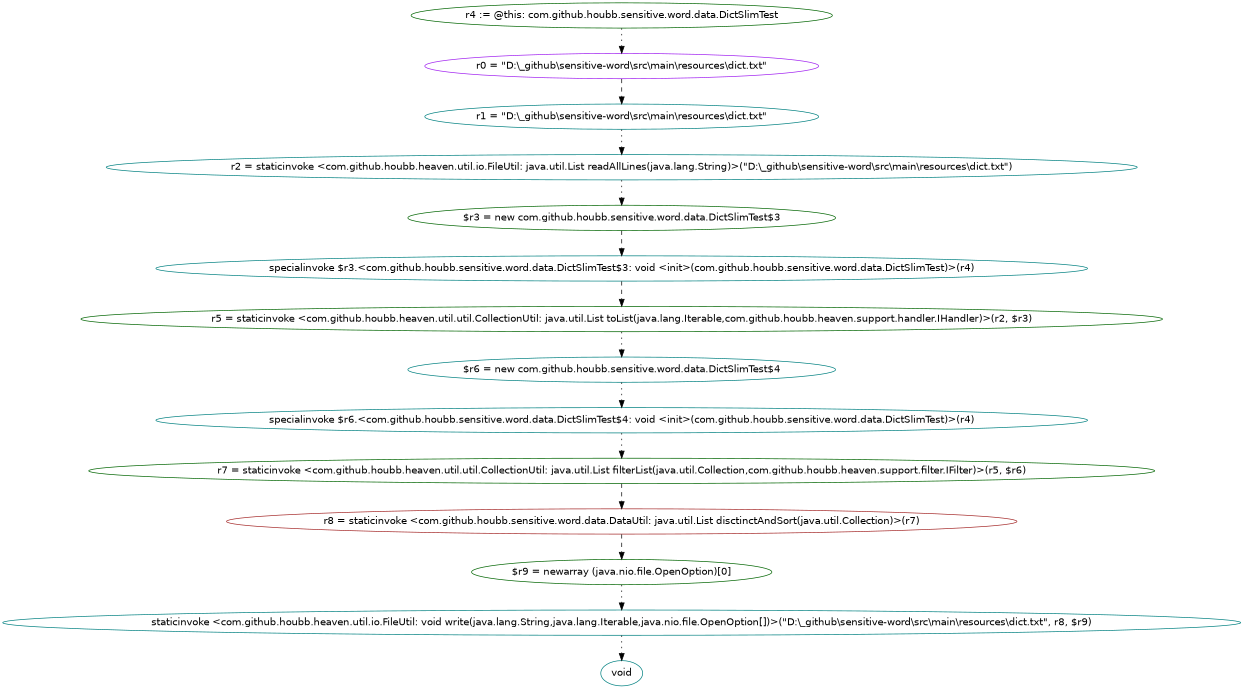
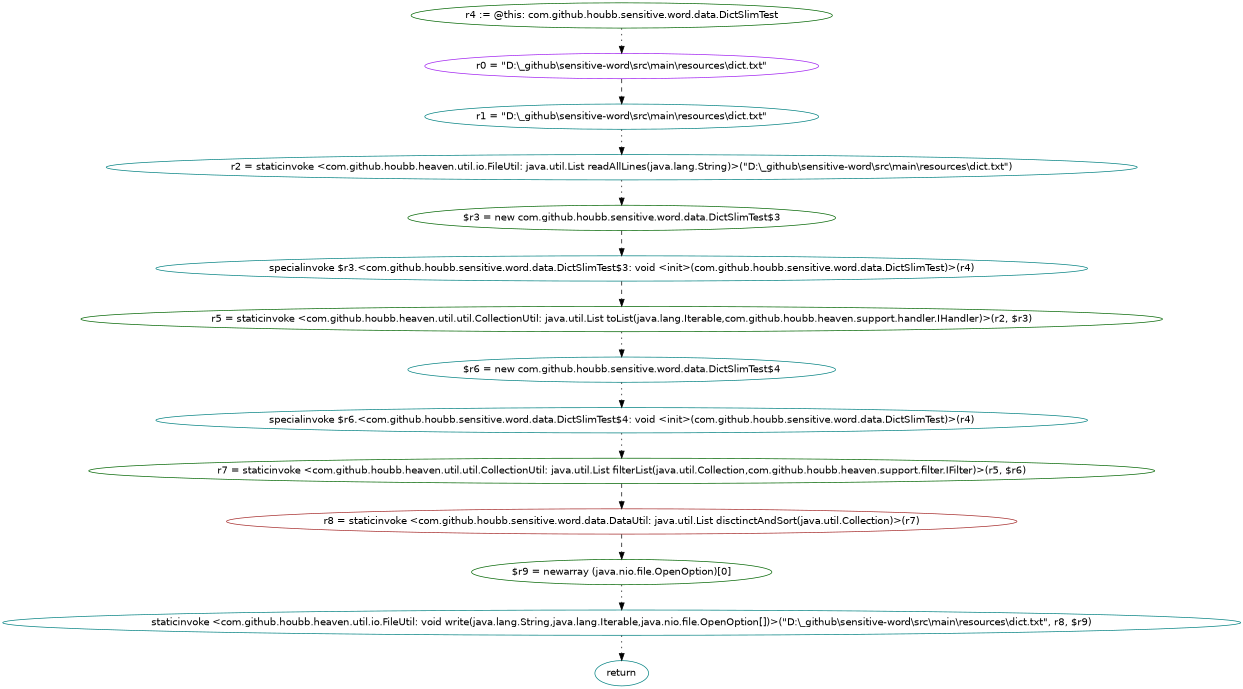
  digraph {
    fontname="DejaVu Sans"
    node [color=teal fontname="DejaVu Sans"]
    edge [style=dotted fontname="DejaVu Sans"]
    "r4 := @this: com.github.houbb.sensitive.word.data.DictSlimTest" [color=darkgreen]
    "r0 = \"D:\\_github\\sensitive-word\\src\\main\\resources\\dict.txt\"" [color=purple]
    "r1 = \"D:\\_github\\sensitive-word\\src\\main\\resources\\dict.txt\""
    "r2 = staticinvoke <com.github.houbb.heaven.util.io.FileUtil: java.util.List readAllLines(java.lang.String)>(\"D:\\_github\\sensitive-word\\src\\main\\resources\\dict.txt\")"
    "$r3 = new com.github.houbb.sensitive.word.data.DictSlimTest$3" [color=darkgreen]
    "specialinvoke $r3.<com.github.houbb.sensitive.word.data.DictSlimTest$3: void <init>(com.github.houbb.sensitive.word.data.DictSlimTest)>(r4)"
    "r5 = staticinvoke <com.github.houbb.heaven.util.util.CollectionUtil: java.util.List toList(java.lang.Iterable,com.github.houbb.heaven.support.handler.IHandler)>(r2, $r3)" [color=darkgreen]
    "$r6 = new com.github.houbb.sensitive.word.data.DictSlimTest$4"
    "specialinvoke $r6.<com.github.houbb.sensitive.word.data.DictSlimTest$4: void <init>(com.github.houbb.sensitive.word.data.DictSlimTest)>(r4)"
    "r7 = staticinvoke <com.github.houbb.heaven.util.util.CollectionUtil: java.util.List filterList(java.util.Collection,com.github.houbb.heaven.support.filter.IFilter)>(r5, $r6)" [color=darkgreen]
    "r8 = staticinvoke <com.github.houbb.sensitive.word.data.DataUtil: java.util.List disctinctAndSort(java.util.Collection)>(r7)" [color=brown]
    "$r9 = newarray (java.nio.file.OpenOption)[0]" [color=darkgreen]
    "staticinvoke <com.github.houbb.heaven.util.io.FileUtil: void write(java.lang.String,java.lang.Iterable,java.nio.file.OpenOption[])>(\"D:\\_github\\sensitive-word\\src\\main\\resources\\dict.txt\", r8, $r9)"
-   return [label=void]
+   return
    "r4 := @this: com.github.houbb.sensitive.word.data.DictSlimTest" -> "r0 = \"D:\\_github\\sensitive-word\\src\\main\\resources\\dict.txt\""
    "r0 = \"D:\\_github\\sensitive-word\\src\\main\\resources\\dict.txt\"" -> "r1 = \"D:\\_github\\sensitive-word\\src\\main\\resources\\dict.txt\"" [style=dashed]
    "r1 = \"D:\\_github\\sensitive-word\\src\\main\\resources\\dict.txt\"" -> "r2 = staticinvoke <com.github.houbb.heaven.util.io.FileUtil: java.util.List readAllLines(java.lang.String)>(\"D:\\_github\\sensitive-word\\src\\main\\resources\\dict.txt\")"
    "r2 = staticinvoke <com.github.houbb.heaven.util.io.FileUtil: java.util.List readAllLines(java.lang.String)>(\"D:\\_github\\sensitive-word\\src\\main\\resources\\dict.txt\")" -> "$r3 = new com.github.houbb.sensitive.word.data.DictSlimTest$3"
    "$r3 = new com.github.houbb.sensitive.word.data.DictSlimTest$3" -> "specialinvoke $r3.<com.github.houbb.sensitive.word.data.DictSlimTest$3: void <init>(com.github.houbb.sensitive.word.data.DictSlimTest)>(r4)" [style=dashed]
    "specialinvoke $r3.<com.github.houbb.sensitive.word.data.DictSlimTest$3: void <init>(com.github.houbb.sensitive.word.data.DictSlimTest)>(r4)" -> "r5 = staticinvoke <com.github.houbb.heaven.util.util.CollectionUtil: java.util.List toList(java.lang.Iterable,com.github.houbb.heaven.support.handler.IHandler)>(r2, $r3)" [style=dashed]
    "r5 = staticinvoke <com.github.houbb.heaven.util.util.CollectionUtil: java.util.List toList(java.lang.Iterable,com.github.houbb.heaven.support.handler.IHandler)>(r2, $r3)" -> "$r6 = new com.github.houbb.sensitive.word.data.DictSlimTest$4"
    "$r6 = new com.github.houbb.sensitive.word.data.DictSlimTest$4" -> "specialinvoke $r6.<com.github.houbb.sensitive.word.data.DictSlimTest$4: void <init>(com.github.houbb.sensitive.word.data.DictSlimTest)>(r4)"
    "specialinvoke $r6.<com.github.houbb.sensitive.word.data.DictSlimTest$4: void <init>(com.github.houbb.sensitive.word.data.DictSlimTest)>(r4)" -> "r7 = staticinvoke <com.github.houbb.heaven.util.util.CollectionUtil: java.util.List filterList(java.util.Collection,com.github.houbb.heaven.support.filter.IFilter)>(r5, $r6)"
    "r7 = staticinvoke <com.github.houbb.heaven.util.util.CollectionUtil: java.util.List filterList(java.util.Collection,com.github.houbb.heaven.support.filter.IFilter)>(r5, $r6)" -> "r8 = staticinvoke <com.github.houbb.sensitive.word.data.DataUtil: java.util.List disctinctAndSort(java.util.Collection)>(r7)" [style=dashed]
    "r8 = staticinvoke <com.github.houbb.sensitive.word.data.DataUtil: java.util.List disctinctAndSort(java.util.Collection)>(r7)" -> "$r9 = newarray (java.nio.file.OpenOption)[0]" [style=dashed]
    "$r9 = newarray (java.nio.file.OpenOption)[0]" -> "staticinvoke <com.github.houbb.heaven.util.io.FileUtil: void write(java.lang.String,java.lang.Iterable,java.nio.file.OpenOption[])>(\"D:\\_github\\sensitive-word\\src\\main\\resources\\dict.txt\", r8, $r9)"
    "staticinvoke <com.github.houbb.heaven.util.io.FileUtil: void write(java.lang.String,java.lang.Iterable,java.nio.file.OpenOption[])>(\"D:\\_github\\sensitive-word\\src\\main\\resources\\dict.txt\", r8, $r9)" -> return
  }
